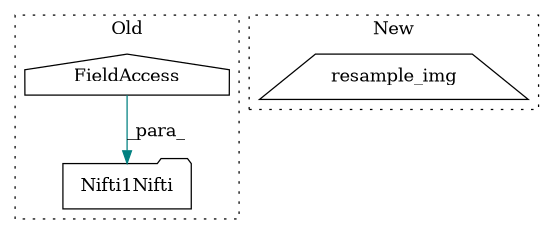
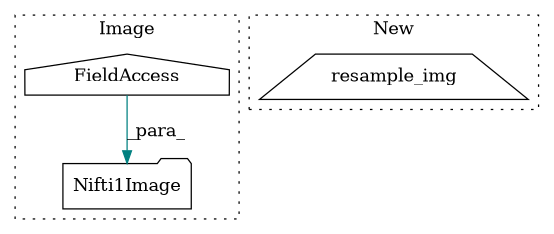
  digraph {
    node [a=32]
-   n1 [l="12,1" label=Nifti1Nifti s="5500,5545" shape=folder]
+   n1 [l="12,1" label=Nifti1Image s="5500,5545" shape=folder]
    n2 [a=22 l=15 label=FieldAccess s=5512 shape=house]
    n3 [l="13,1" label=resample_img s="6345,6438" shape=trapezium]
    subgraph cluster_1 {
-     label=Old
+     label=Image
      style=dotted
      n1
      n2
    }
    subgraph cluster_2 {
      label=New
      style=dotted
      n3
    }
    n2 -> n1 [label=_para_ color=teal]
  }
